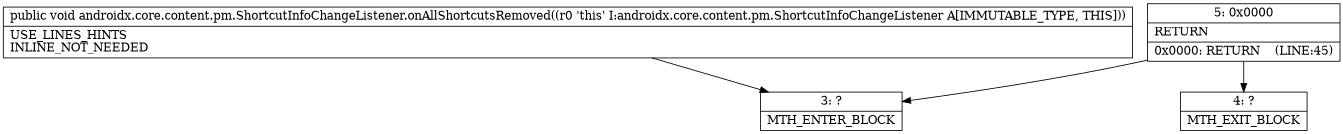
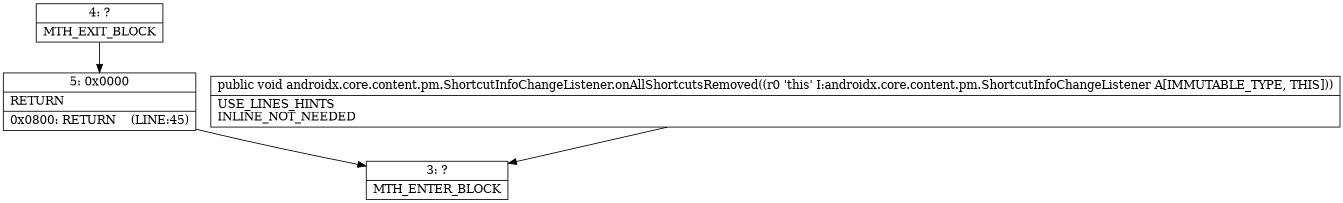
  digraph {
    node [shape=record]
    n1 [label="{3\:\ ?|MTH_ENTER_BLOCK\l}"]
-   n2 [label="{5\:\ 0x0000|RETURN\l|0x0000: RETURN    (LINE:45)\l}"]
+   n2 [label="{5\:\ 0x0000|RETURN\l|0x0800: RETURN    (LINE:45)\l}"]
    n3 [label="{4\:\ ?|MTH_EXIT_BLOCK\l}"]
    n4 [label="{public void androidx.core.content.pm.ShortcutInfoChangeListener.onAllShortcutsRemoved((r0 'this' I:androidx.core.content.pm.ShortcutInfoChangeListener A[IMMUTABLE_TYPE, THIS]))  | USE_LINES_HINTS\lINLINE_NOT_NEEDED\l}"]
    n2 -> n1
-   n2 -> n3
+   n3 -> n2
    n4 -> n1
  }
